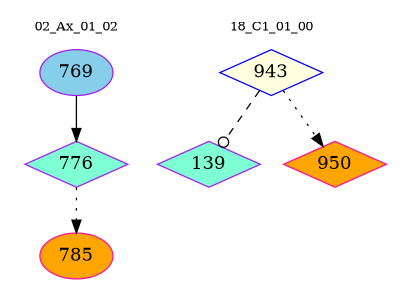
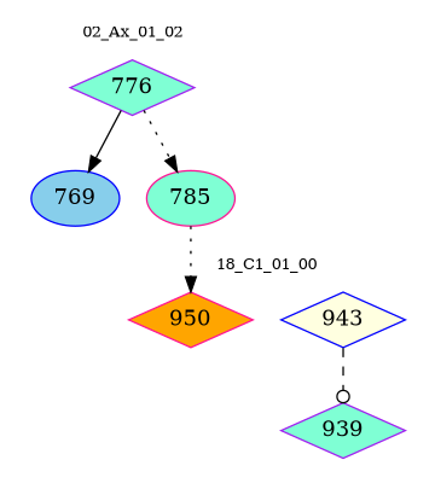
  digraph {
    node [color=purple fillcolor=aquamarine shape=diamond style=filled]
    edge [arrowhead=normal color=black style=dotted]
    n1 [label=776]
-   n2 [fillcolor=skyblue label=769 shape=ellipse]
-   n3 [color=deeppink fillcolor=orange label=785 shape=ellipse]
+   n2 [color=blue fillcolor=skyblue label=769 shape=ellipse]
+   n3 [color=deeppink label=785 shape=ellipse]
    n4 [color=blue fillcolor=lightyellow label=943]
-   n5 [label=139]
+   n5 [label=939]
    n6 [color=deeppink fillcolor=orange label=950]
    subgraph cluster_1 {
      color=white
      fontsize=10
      label="02_Ax_01_02"
      n1
      n2
      n3
    }
    subgraph cluster_2 {
      color=white
      fontsize=10
      label="18_C1_01_00"
      n4
      n5
      n6
    }
-   n2 -> n1 [style=solid]
+   n1 -> n2 [style=solid]
    n1 -> n3
    n4 -> n5 [arrowhead=odot style=dashed]
-   n4 -> n6
+   n3 -> n6
  }
